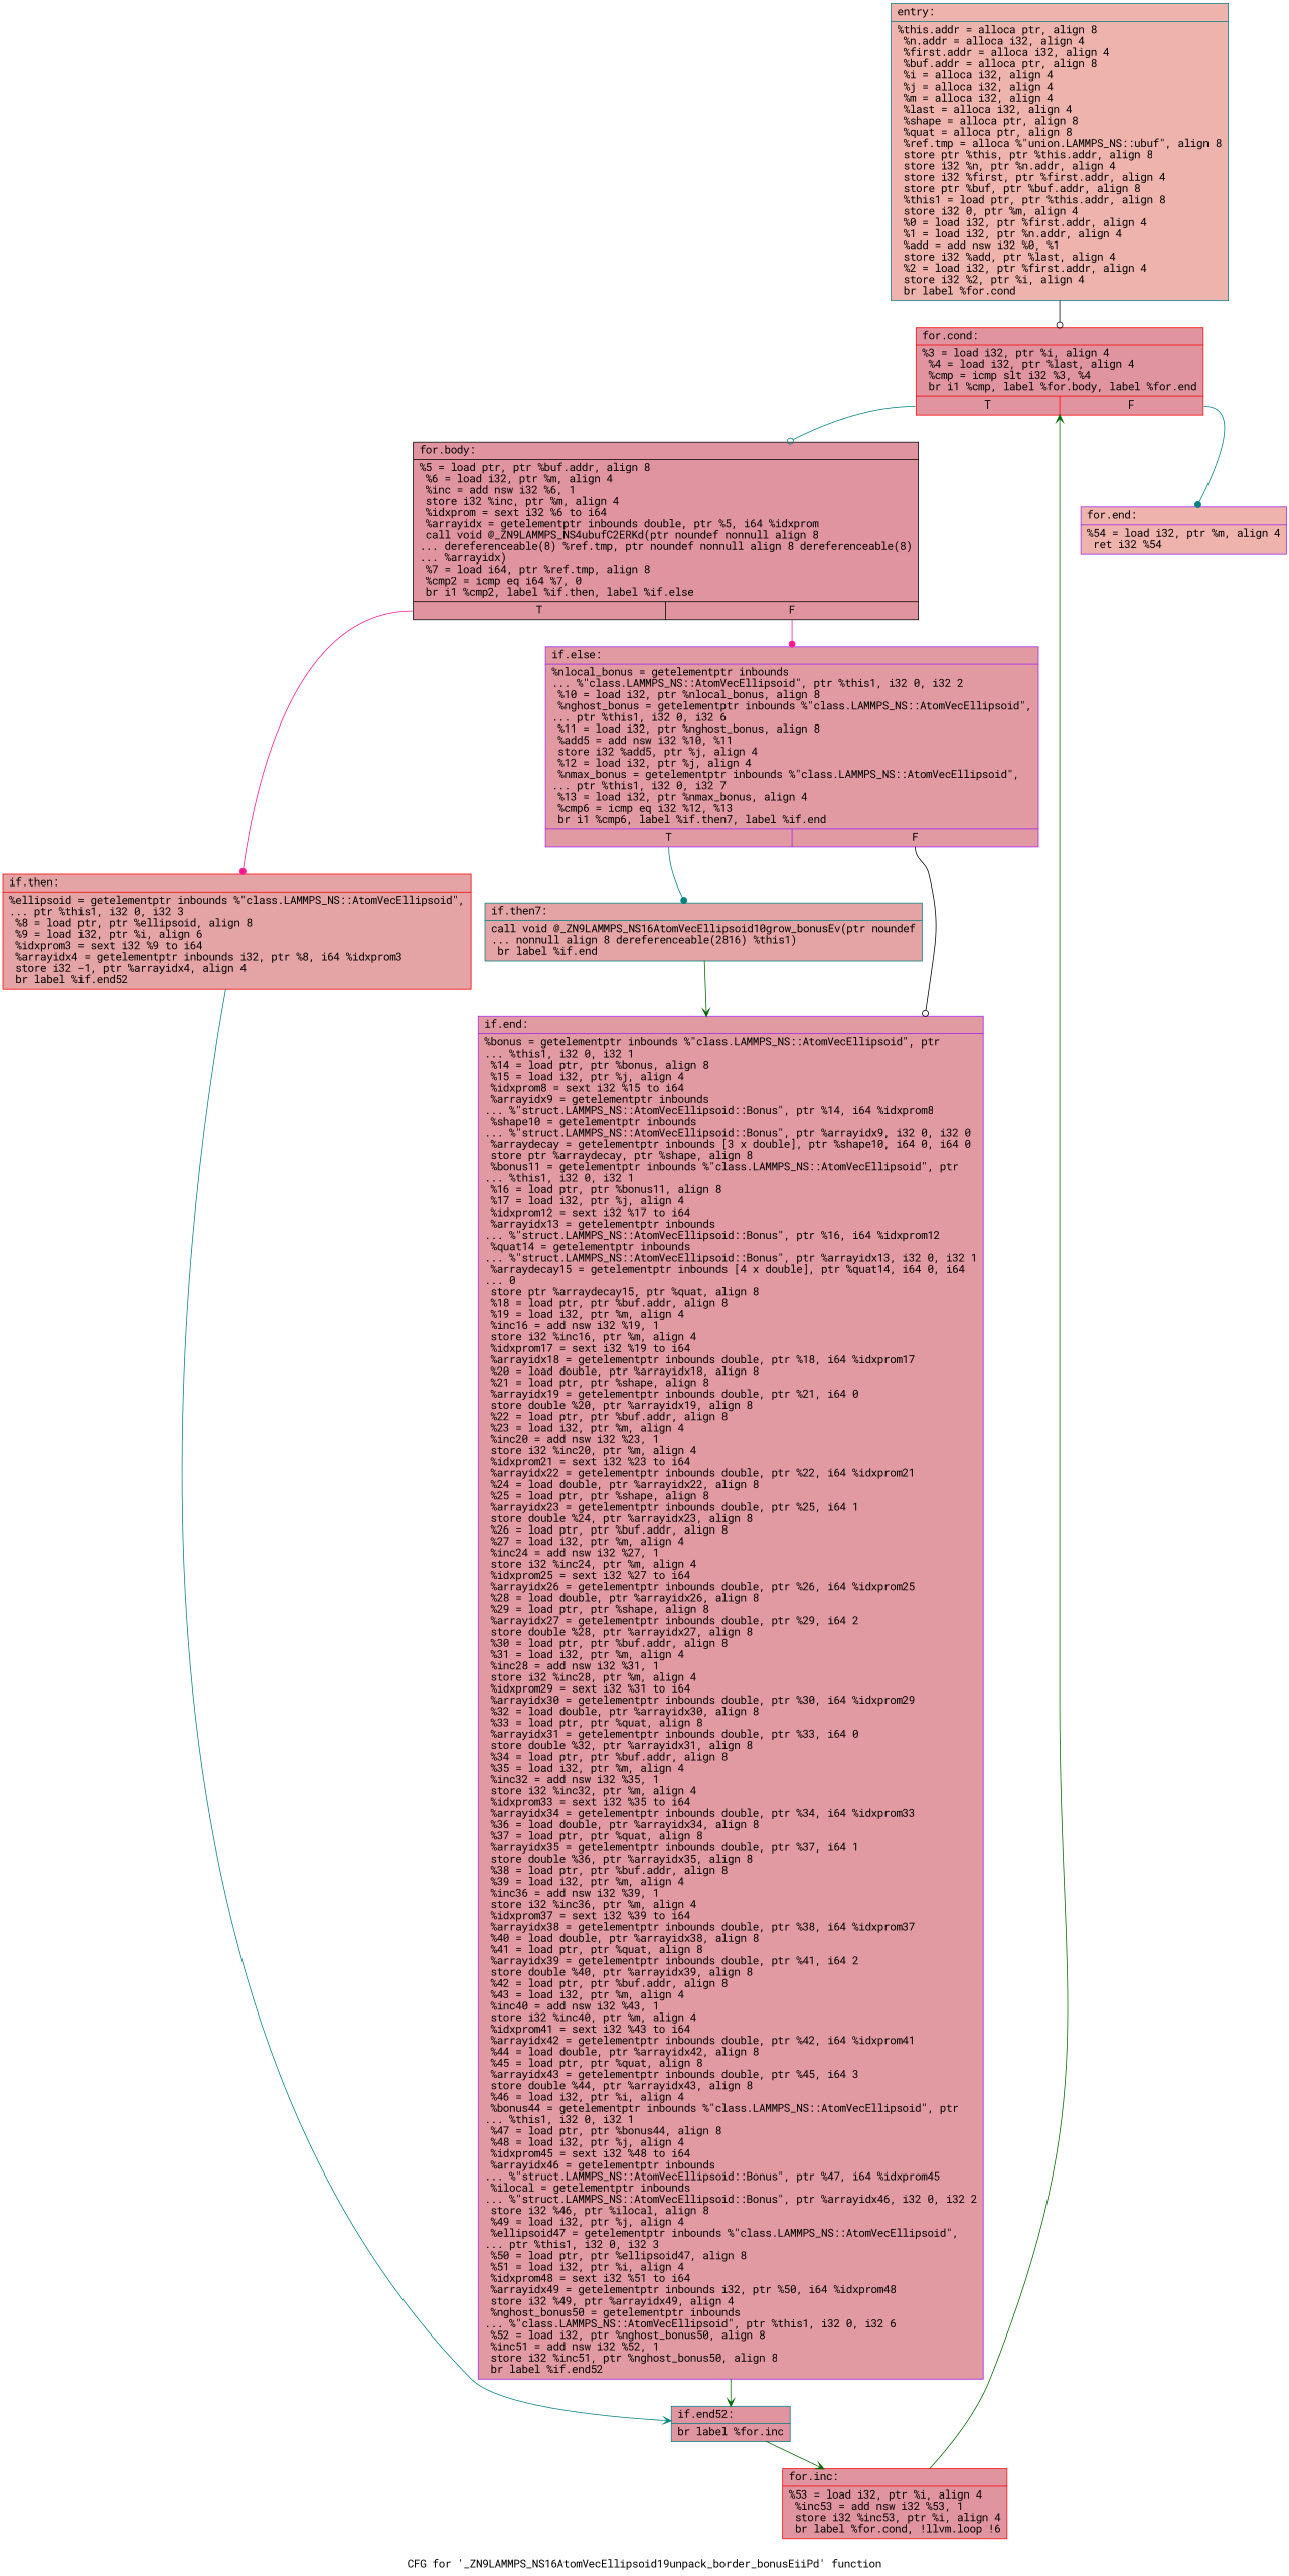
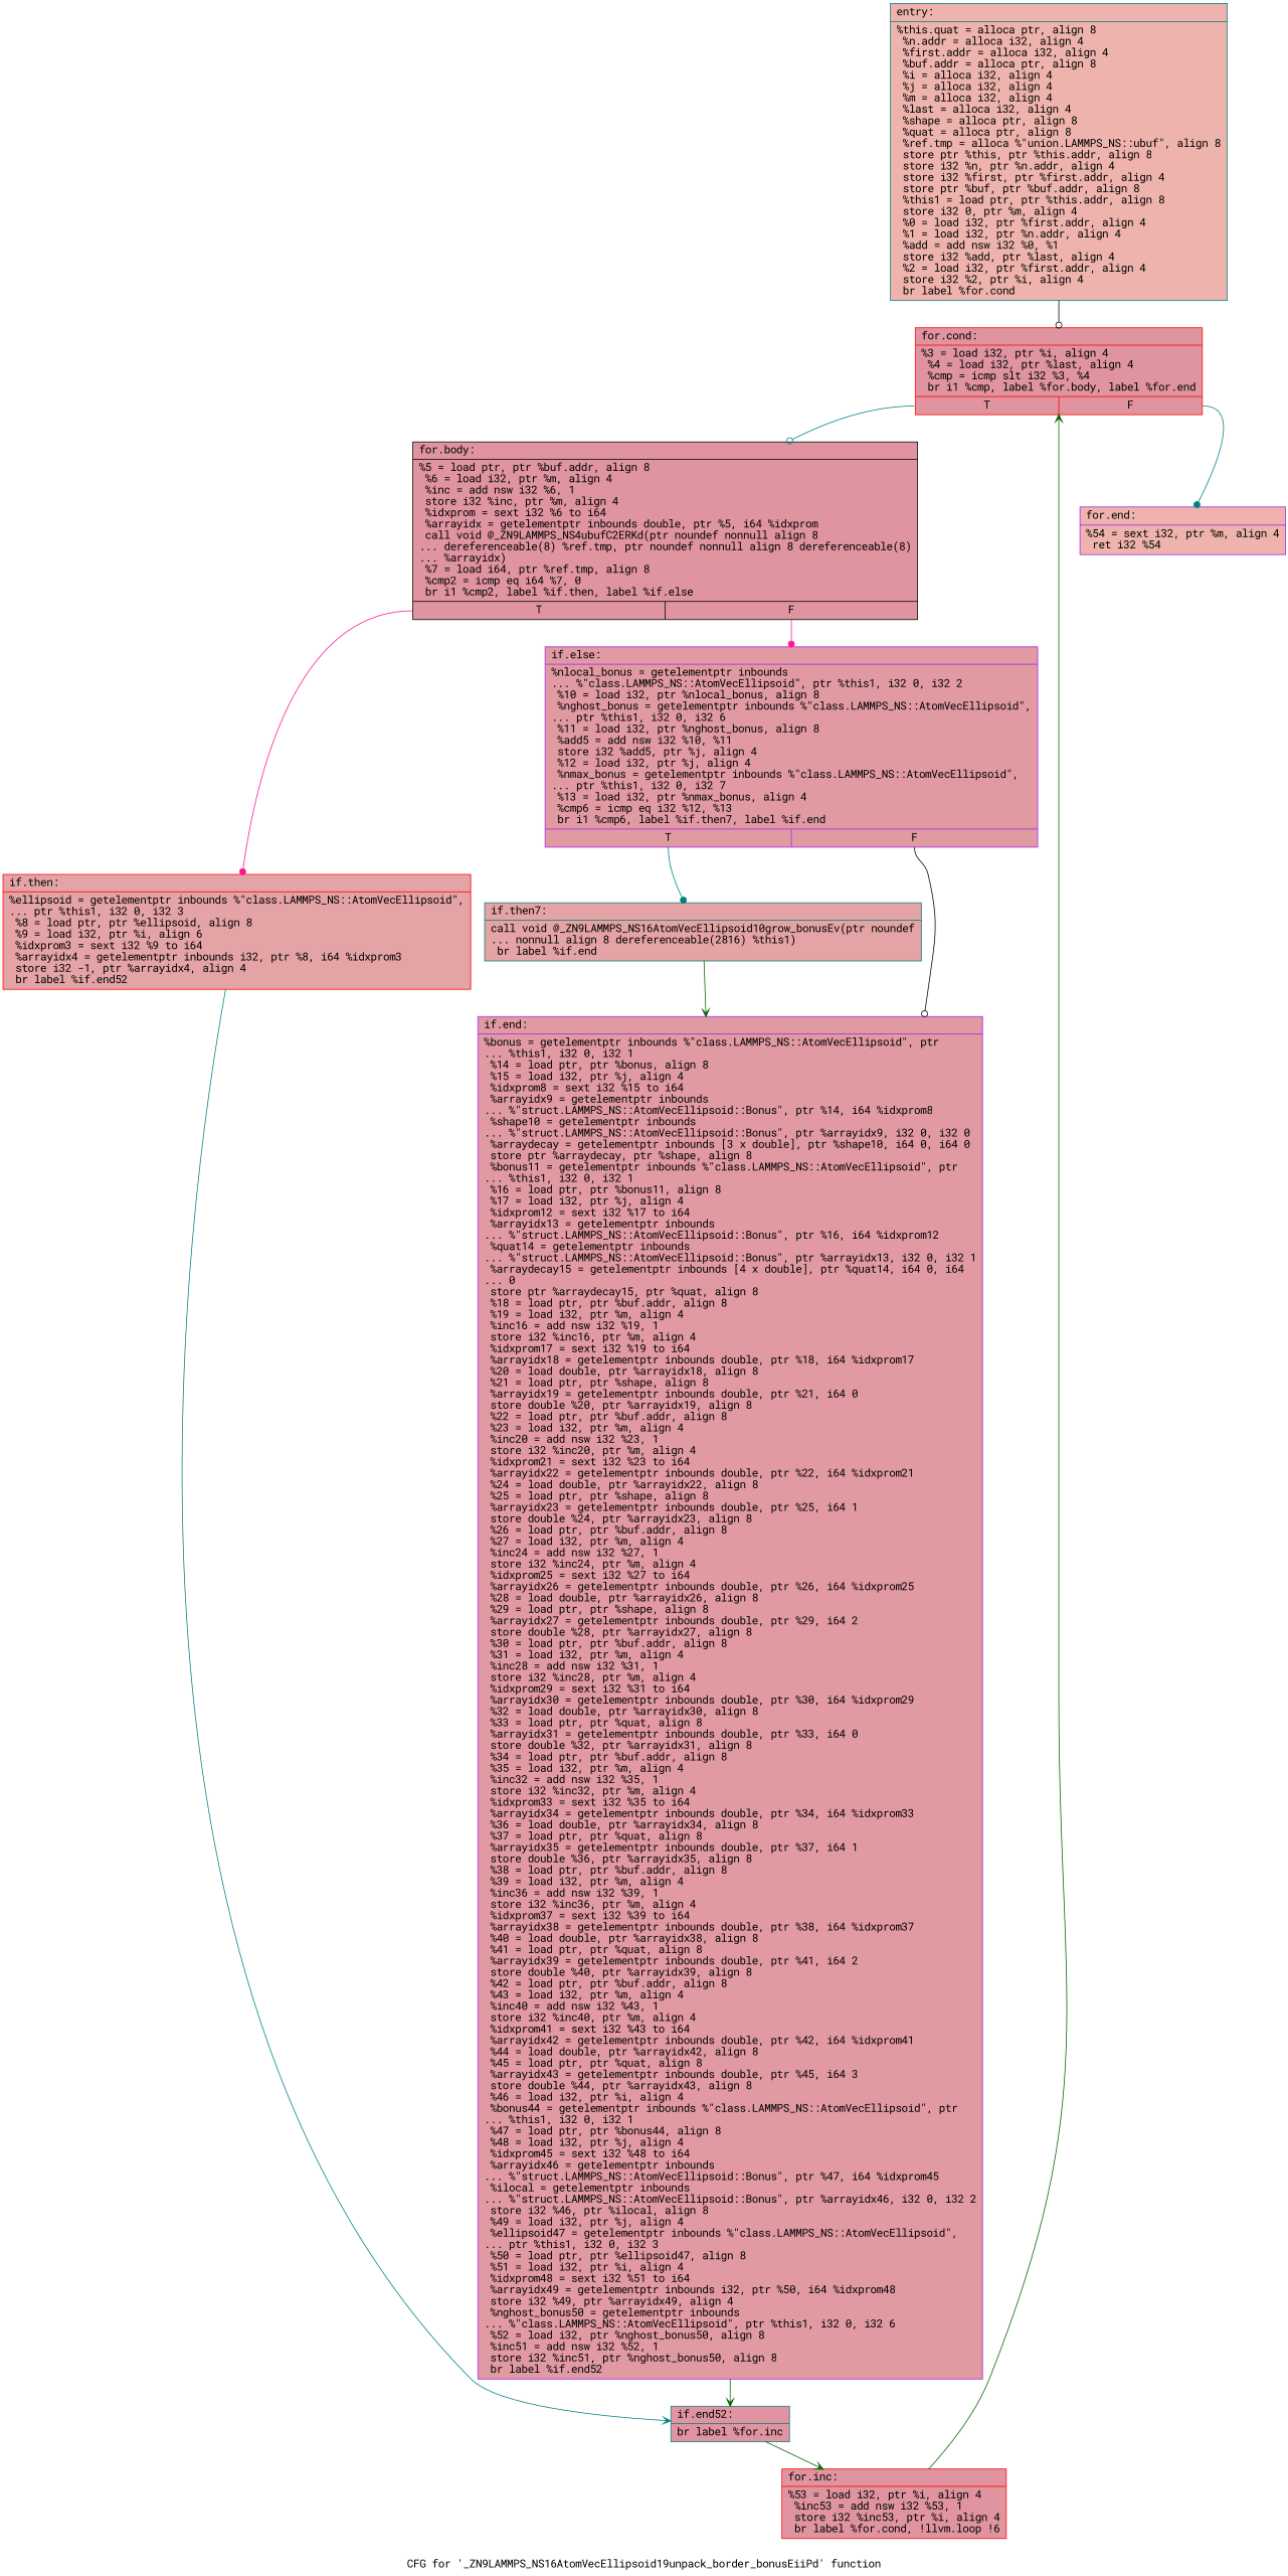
  digraph {
    fontname="Roboto Mono"
    label="CFG for '_ZN9LAMMPS_NS16AtomVecEllipsoid19unpack_border_bonusEiiPd' function"
    node [color=teal fillcolor="#b70d2870" fontname="Roboto Mono" shape=record style=filled]
    edge [arrowhead=vee color=teal fontname="Roboto Mono"]
-   n1 [fillcolor="#d6524470" label="{entry:\l|  %this.addr = alloca ptr, align 8\l  %n.addr = alloca i32, align 4\l  %first.addr = alloca i32, align 4\l  %buf.addr = alloca ptr, align 8\l  %i = alloca i32, align 4\l  %j = alloca i32, align 4\l  %m = alloca i32, align 4\l  %last = alloca i32, align 4\l  %shape = alloca ptr, align 8\l  %quat = alloca ptr, align 8\l  %ref.tmp = alloca %\"union.LAMMPS_NS::ubuf\", align 8\l  store ptr %this, ptr %this.addr, align 8\l  store i32 %n, ptr %n.addr, align 4\l  store i32 %first, ptr %first.addr, align 4\l  store ptr %buf, ptr %buf.addr, align 8\l  %this1 = load ptr, ptr %this.addr, align 8\l  store i32 0, ptr %m, align 4\l  %0 = load i32, ptr %first.addr, align 4\l  %1 = load i32, ptr %n.addr, align 4\l  %add = add nsw i32 %0, %1\l  store i32 %add, ptr %last, align 4\l  %2 = load i32, ptr %first.addr, align 4\l  store i32 %2, ptr %i, align 4\l  br label %for.cond\l}"]
+   n1 [fillcolor="#d6524470" label="{entry:\l|  %this.quat = alloca ptr, align 8\l  %n.addr = alloca i32, align 4\l  %first.addr = alloca i32, align 4\l  %buf.addr = alloca ptr, align 8\l  %i = alloca i32, align 4\l  %j = alloca i32, align 4\l  %m = alloca i32, align 4\l  %last = alloca i32, align 4\l  %shape = alloca ptr, align 8\l  %quat = alloca ptr, align 8\l  %ref.tmp = alloca %\"union.LAMMPS_NS::ubuf\", align 8\l  store ptr %this, ptr %this.addr, align 8\l  store i32 %n, ptr %n.addr, align 4\l  store i32 %first, ptr %first.addr, align 4\l  store ptr %buf, ptr %buf.addr, align 8\l  %this1 = load ptr, ptr %this.addr, align 8\l  store i32 0, ptr %m, align 4\l  %0 = load i32, ptr %first.addr, align 4\l  %1 = load i32, ptr %n.addr, align 4\l  %add = add nsw i32 %0, %1\l  store i32 %add, ptr %last, align 4\l  %2 = load i32, ptr %first.addr, align 4\l  store i32 %2, ptr %i, align 4\l  br label %for.cond\l}"]
    n2 [color=red label="{for.cond:\l|  %3 = load i32, ptr %i, align 4\l  %4 = load i32, ptr %last, align 4\l  %cmp = icmp slt i32 %3, %4\l  br i1 %cmp, label %for.body, label %for.end\l|{<s0>T|<s1>F}}"]
    n3 [color=black label="{for.body:\l|  %5 = load ptr, ptr %buf.addr, align 8\l  %6 = load i32, ptr %m, align 4\l  %inc = add nsw i32 %6, 1\l  store i32 %inc, ptr %m, align 4\l  %idxprom = sext i32 %6 to i64\l  %arrayidx = getelementptr inbounds double, ptr %5, i64 %idxprom\l  call void @_ZN9LAMMPS_NS4ubufC2ERKd(ptr noundef nonnull align 8\l... dereferenceable(8) %ref.tmp, ptr noundef nonnull align 8 dereferenceable(8)\l... %arrayidx)\l  %7 = load i64, ptr %ref.tmp, align 8\l  %cmp2 = icmp eq i64 %7, 0\l  br i1 %cmp2, label %if.then, label %if.else\l|{<s0>T|<s1>F}}"]
-   n4 [color=purple fillcolor="#d6524470" label="{for.end:\l|  %54 = load i32, ptr %m, align 4\l  ret i32 %54\l}"]
+   n4 [color=purple fillcolor="#d6524470" label="{for.end:\l|  %54 = sext i32, ptr %m, align 4\l  ret i32 %54\l}"]
    n5 [color=red fillcolor="#c32e3170" label="{if.then:\l|  %ellipsoid = getelementptr inbounds %\"class.LAMMPS_NS::AtomVecEllipsoid\",\l... ptr %this1, i32 0, i32 3\l  %8 = load ptr, ptr %ellipsoid, align 8\l  %9 = load i32, ptr %i, align 6\l  %idxprom3 = sext i32 %9 to i64\l  %arrayidx4 = getelementptr inbounds i32, ptr %8, i64 %idxprom3\l  store i32 -1, ptr %arrayidx4, align 4\l  br label %if.end52\l}"]
    n6 [color=purple fillcolor="#bb1b2c70" label="{if.else:\l|  %nlocal_bonus = getelementptr inbounds\l... %\"class.LAMMPS_NS::AtomVecEllipsoid\", ptr %this1, i32 0, i32 2\l  %10 = load i32, ptr %nlocal_bonus, align 8\l  %nghost_bonus = getelementptr inbounds %\"class.LAMMPS_NS::AtomVecEllipsoid\",\l... ptr %this1, i32 0, i32 6\l  %11 = load i32, ptr %nghost_bonus, align 8\l  %add5 = add nsw i32 %10, %11\l  store i32 %add5, ptr %j, align 4\l  %12 = load i32, ptr %j, align 4\l  %nmax_bonus = getelementptr inbounds %\"class.LAMMPS_NS::AtomVecEllipsoid\",\l... ptr %this1, i32 0, i32 7\l  %13 = load i32, ptr %nmax_bonus, align 4\l  %cmp6 = icmp eq i32 %12, %13\l  br i1 %cmp6, label %if.then7, label %if.end\l|{<s0>T|<s1>F}}"]
    n7 [label="{if.end52:\l|  br label %for.inc\l}"]
    n8 [fillcolor="#c32e3170" label="{if.then7:\l|  call void @_ZN9LAMMPS_NS16AtomVecEllipsoid10grow_bonusEv(ptr noundef\l... nonnull align 8 dereferenceable(2816) %this1)\l  br label %if.end\l}"]
    n9 [color=purple fillcolor="#bb1b2c70" label="{if.end:\l|  %bonus = getelementptr inbounds %\"class.LAMMPS_NS::AtomVecEllipsoid\", ptr\l... %this1, i32 0, i32 1\l  %14 = load ptr, ptr %bonus, align 8\l  %15 = load i32, ptr %j, align 4\l  %idxprom8 = sext i32 %15 to i64\l  %arrayidx9 = getelementptr inbounds\l... %\"struct.LAMMPS_NS::AtomVecEllipsoid::Bonus\", ptr %14, i64 %idxprom8\l  %shape10 = getelementptr inbounds\l... %\"struct.LAMMPS_NS::AtomVecEllipsoid::Bonus\", ptr %arrayidx9, i32 0, i32 0\l  %arraydecay = getelementptr inbounds [3 x double], ptr %shape10, i64 0, i64 0\l  store ptr %arraydecay, ptr %shape, align 8\l  %bonus11 = getelementptr inbounds %\"class.LAMMPS_NS::AtomVecEllipsoid\", ptr\l... %this1, i32 0, i32 1\l  %16 = load ptr, ptr %bonus11, align 8\l  %17 = load i32, ptr %j, align 4\l  %idxprom12 = sext i32 %17 to i64\l  %arrayidx13 = getelementptr inbounds\l... %\"struct.LAMMPS_NS::AtomVecEllipsoid::Bonus\", ptr %16, i64 %idxprom12\l  %quat14 = getelementptr inbounds\l... %\"struct.LAMMPS_NS::AtomVecEllipsoid::Bonus\", ptr %arrayidx13, i32 0, i32 1\l  %arraydecay15 = getelementptr inbounds [4 x double], ptr %quat14, i64 0, i64\l... 0\l  store ptr %arraydecay15, ptr %quat, align 8\l  %18 = load ptr, ptr %buf.addr, align 8\l  %19 = load i32, ptr %m, align 4\l  %inc16 = add nsw i32 %19, 1\l  store i32 %inc16, ptr %m, align 4\l  %idxprom17 = sext i32 %19 to i64\l  %arrayidx18 = getelementptr inbounds double, ptr %18, i64 %idxprom17\l  %20 = load double, ptr %arrayidx18, align 8\l  %21 = load ptr, ptr %shape, align 8\l  %arrayidx19 = getelementptr inbounds double, ptr %21, i64 0\l  store double %20, ptr %arrayidx19, align 8\l  %22 = load ptr, ptr %buf.addr, align 8\l  %23 = load i32, ptr %m, align 4\l  %inc20 = add nsw i32 %23, 1\l  store i32 %inc20, ptr %m, align 4\l  %idxprom21 = sext i32 %23 to i64\l  %arrayidx22 = getelementptr inbounds double, ptr %22, i64 %idxprom21\l  %24 = load double, ptr %arrayidx22, align 8\l  %25 = load ptr, ptr %shape, align 8\l  %arrayidx23 = getelementptr inbounds double, ptr %25, i64 1\l  store double %24, ptr %arrayidx23, align 8\l  %26 = load ptr, ptr %buf.addr, align 8\l  %27 = load i32, ptr %m, align 4\l  %inc24 = add nsw i32 %27, 1\l  store i32 %inc24, ptr %m, align 4\l  %idxprom25 = sext i32 %27 to i64\l  %arrayidx26 = getelementptr inbounds double, ptr %26, i64 %idxprom25\l  %28 = load double, ptr %arrayidx26, align 8\l  %29 = load ptr, ptr %shape, align 8\l  %arrayidx27 = getelementptr inbounds double, ptr %29, i64 2\l  store double %28, ptr %arrayidx27, align 8\l  %30 = load ptr, ptr %buf.addr, align 8\l  %31 = load i32, ptr %m, align 4\l  %inc28 = add nsw i32 %31, 1\l  store i32 %inc28, ptr %m, align 4\l  %idxprom29 = sext i32 %31 to i64\l  %arrayidx30 = getelementptr inbounds double, ptr %30, i64 %idxprom29\l  %32 = load double, ptr %arrayidx30, align 8\l  %33 = load ptr, ptr %quat, align 8\l  %arrayidx31 = getelementptr inbounds double, ptr %33, i64 0\l  store double %32, ptr %arrayidx31, align 8\l  %34 = load ptr, ptr %buf.addr, align 8\l  %35 = load i32, ptr %m, align 4\l  %inc32 = add nsw i32 %35, 1\l  store i32 %inc32, ptr %m, align 4\l  %idxprom33 = sext i32 %35 to i64\l  %arrayidx34 = getelementptr inbounds double, ptr %34, i64 %idxprom33\l  %36 = load double, ptr %arrayidx34, align 8\l  %37 = load ptr, ptr %quat, align 8\l  %arrayidx35 = getelementptr inbounds double, ptr %37, i64 1\l  store double %36, ptr %arrayidx35, align 8\l  %38 = load ptr, ptr %buf.addr, align 8\l  %39 = load i32, ptr %m, align 4\l  %inc36 = add nsw i32 %39, 1\l  store i32 %inc36, ptr %m, align 4\l  %idxprom37 = sext i32 %39 to i64\l  %arrayidx38 = getelementptr inbounds double, ptr %38, i64 %idxprom37\l  %40 = load double, ptr %arrayidx38, align 8\l  %41 = load ptr, ptr %quat, align 8\l  %arrayidx39 = getelementptr inbounds double, ptr %41, i64 2\l  store double %40, ptr %arrayidx39, align 8\l  %42 = load ptr, ptr %buf.addr, align 8\l  %43 = load i32, ptr %m, align 4\l  %inc40 = add nsw i32 %43, 1\l  store i32 %inc40, ptr %m, align 4\l  %idxprom41 = sext i32 %43 to i64\l  %arrayidx42 = getelementptr inbounds double, ptr %42, i64 %idxprom41\l  %44 = load double, ptr %arrayidx42, align 8\l  %45 = load ptr, ptr %quat, align 8\l  %arrayidx43 = getelementptr inbounds double, ptr %45, i64 3\l  store double %44, ptr %arrayidx43, align 8\l  %46 = load i32, ptr %i, align 4\l  %bonus44 = getelementptr inbounds %\"class.LAMMPS_NS::AtomVecEllipsoid\", ptr\l... %this1, i32 0, i32 1\l  %47 = load ptr, ptr %bonus44, align 8\l  %48 = load i32, ptr %j, align 4\l  %idxprom45 = sext i32 %48 to i64\l  %arrayidx46 = getelementptr inbounds\l... %\"struct.LAMMPS_NS::AtomVecEllipsoid::Bonus\", ptr %47, i64 %idxprom45\l  %ilocal = getelementptr inbounds\l... %\"struct.LAMMPS_NS::AtomVecEllipsoid::Bonus\", ptr %arrayidx46, i32 0, i32 2\l  store i32 %46, ptr %ilocal, align 8\l  %49 = load i32, ptr %j, align 4\l  %ellipsoid47 = getelementptr inbounds %\"class.LAMMPS_NS::AtomVecEllipsoid\",\l... ptr %this1, i32 0, i32 3\l  %50 = load ptr, ptr %ellipsoid47, align 8\l  %51 = load i32, ptr %i, align 4\l  %idxprom48 = sext i32 %51 to i64\l  %arrayidx49 = getelementptr inbounds i32, ptr %50, i64 %idxprom48\l  store i32 %49, ptr %arrayidx49, align 4\l  %nghost_bonus50 = getelementptr inbounds\l... %\"class.LAMMPS_NS::AtomVecEllipsoid\", ptr %this1, i32 0, i32 6\l  %52 = load i32, ptr %nghost_bonus50, align 8\l  %inc51 = add nsw i32 %52, 1\l  store i32 %inc51, ptr %nghost_bonus50, align 8\l  br label %if.end52\l}"]
    n10 [color=red label="{for.inc:\l|  %53 = load i32, ptr %i, align 4\l  %inc53 = add nsw i32 %53, 1\l  store i32 %inc53, ptr %i, align 4\l  br label %for.cond, !llvm.loop !6\l}"]
    n1 -> n2 [arrowhead=odot color=black]
    n2 -> n3 [arrowhead=odot tailport=s0]
    n2 -> n4 [arrowhead=dot tailport=s1]
    n3 -> n5 [arrowhead=dot color=deeppink tailport=s0]
    n3 -> n6 [arrowhead=dot color=deeppink tailport=s1]
    n5 -> n7
    n6 -> n8 [arrowhead=dot tailport=s0]
    n6 -> n9 [arrowhead=odot color=black tailport=s1]
    n7 -> n10 [color=darkgreen]
    n8 -> n9 [color=darkgreen]
    n9 -> n7 [color=darkgreen]
    n10 -> n2 [color=darkgreen]
  }
